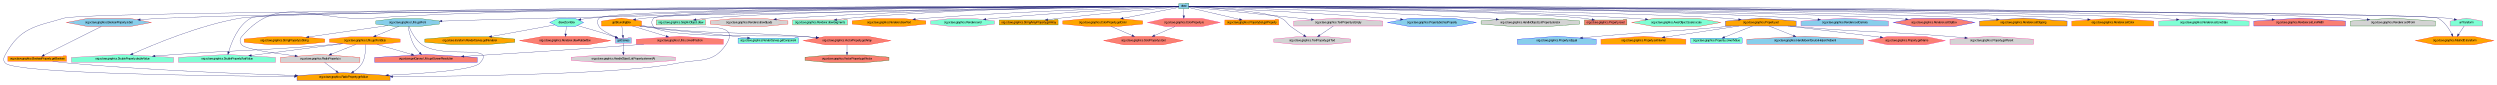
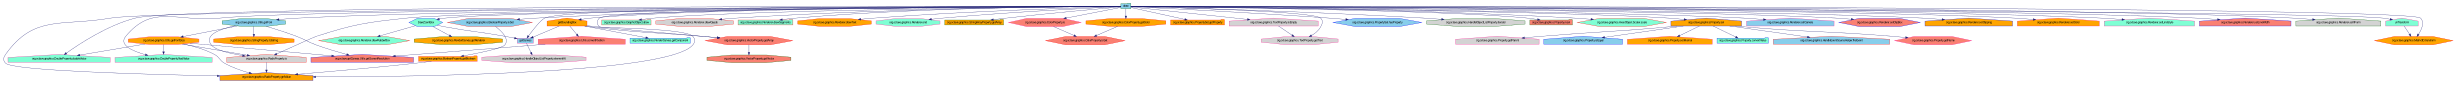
  digraph {
    rankdir=TB
    node [color=deeppink fillcolor=orange fontname=FreeSans fontsize=10 shape=house style=filled]
    edge [color=midnightblue fontname=FreeSans fontsize=10 labelfontname=FreeSans labelfontsize=10 style=solid]
    n1 [color=darkgreen fillcolor=skyblue fontcolor=black height=0.2 label=draw shape=folder width=0.4]
    n2 [fillcolor=aquamarine height=0.2 label="org.octave.graphics.DoubleProperty.doubleValue" width=0.4]
    n3 [color=red fillcolor=aquamarine height=0.2 label="org.octave.graphics.GraphicObject.draw" shape=folder width=0.4]
    n4 [color=red fillcolor=lightgrey height=0.2 label="org.octave.graphics.Renderer.drawQuads" shape=octagon width=0.4]
    n5 [color=red fillcolor=aquamarine height=0.2 label="org.octave.graphics.Renderer.drawSegments" shape=folder width=0.4]
    n6 [color=red height=0.2 label="org.octave.graphics.Renderer.drawText" shape=octagon width=0.4]
    n7 [color=blue fillcolor=aquamarine height=0.2 label=drawZoomBox shape=hexagon width=0.4]
    n8 [fillcolor=skyblue height=0.2 label=getCanvas shape=folder width=0.4]
    n9 [fillcolor=aquamarine height=0.2 label="org.octave.graphics.Renderer.end" shape=octagon width=0.4]
    n10 [fillcolor=aquamarine height=0.2 label="org.octave.graphics.DoubleProperty.floatValue" width=0.4]
    n11 [color=darkgreen height=0.2 label="org.octave.graphics.StringArrayProperty.getArray" shape=folder width=0.4]
    n12 [color=red fillcolor=salmon height=0.2 label="org.octave.graphics.VectorProperty.getArray" shape=hexagon width=0.4]
    n13 [color=red height=0.2 label=getBoundingBox width=0.4]
    n14 [color=blue height=0.2 label="org.octave.graphics.RadioProperty.getValue" width=0.4]
    n15 [color=red height=0.2 label="org.octave.graphics.ColorProperty.getColor" shape=octagon width=0.4]
    n16 [color=darkgreen fillcolor=skyblue height=0.2 label="org.octave.graphics.Utils.getFont" shape=octagon width=0.4]
    n17 [color=red fillcolor=lightgrey height=0.2 label="org.octave.graphics.RadioProperty.is" width=0.4]
    n18 [color=red height=0.2 label="org.octave.graphics.PropertySet.getProperty" shape=folder width=0.4]
    n19 [fillcolor=lightgrey height=0.2 label="org.octave.graphics.TextProperty.getText" shape=octagon width=0.4]
    n20 [color=blue fillcolor=skyblue height=0.2 label="org.octave.graphics.PropertySet.hasProperty" shape=hexagon width=0.4]
    n21 [fillcolor=salmon height=0.2 label="org.octave.graphics.ColorProperty.is" shape=hexagon width=0.4]
    n22 [fillcolor=lightgrey height=0.2 label="org.octave.graphics.TextProperty.isEmpty" width=0.4]
    n23 [color=red fillcolor=skyblue height=0.2 label="org.octave.graphics.BooleanProperty.isSet" shape=hexagon width=0.4]
    n24 [color=darkgreen fillcolor=lightgrey height=0.2 label="org.octave.graphics.HandleObjectListProperty.iterator" shape=octagon width=0.4]
    n25 [color=darkgreen fillcolor=salmon height=0.2 label="org.octave.graphics.Property.reset" shape=folder width=0.4]
    n26 [color=red fillcolor=aquamarine height=0.2 label="org.octave.graphics.AxesObject.Scaler.scale" shape=hexagon width=0.4]
    n27 [color=blue height=0.2 label="org.octave.graphics.Property.set" width=0.4]
    n28 [fillcolor=skyblue height=0.2 label="org.octave.graphics.Renderer.setCamera" width=0.4]
    n29 [color=blue fillcolor=salmon height=0.2 label="org.octave.graphics.Renderer.setClipBox" shape=hexagon width=0.4]
    n30 [color=blue height=0.2 label="org.octave.graphics.Renderer.setClipping" width=0.4]
    n31 [height=0.2 label="org.octave.graphics.Renderer.setColor" width=0.4]
    n32 [fillcolor=aquamarine height=0.2 label="org.octave.graphics.Renderer.setLineStyle" width=0.4]
    n33 [color=blue fillcolor=salmon height=0.2 label="org.octave.graphics.Renderer.setLineWidth" width=0.4]
    n34 [color=darkgreen fillcolor=lightgrey height=0.2 label="org.octave.graphics.Renderer.setXForm" width=0.4]
    n35 [color=red height=0.2 label="org.octave.graphics.Matrix3D.transform" shape=hexagon width=0.4]
    n36 [fillcolor=aquamarine height=0.2 label=unTransform width=0.4]
-   n37 [color=red fillcolor=salmon height=0.2 label="org.octave.graphics.Renderer.drawRubberBox" shape=hexagon width=0.4]
-   n38 [color=darkgreen height=0.2 label="org.octave.transform.RenderCanvas.getRenderer" shape=octagon width=0.4]
+   n37 [color=red fillcolor=aquamarine height=0.2 label="org.octave.graphics.Renderer.drawRubberBox" shape=hexagon width=0.4]
+   n38 [color=darkgreen height=0.2 label="org.octave.graphics.RenderCanvas.getRenderer" shape=octagon width=0.4]
    n39 [fillcolor=lightgrey height=0.2 label="org.octave.graphics.HandleObjectListProperty.elementAt" shape=octagon width=0.4]
    n40 [color=darkgreen fillcolor=salmon height=0.2 label="org.octave.graphics.VectorProperty.getVector" shape=octagon width=0.4]
    n41 [fillcolor=salmon height=0.2 label="org.octave.graphics.Utils.convertPosition" width=0.4]
    n42 [color=blue fillcolor=aquamarine height=0.2 label="org.octave.graphics.RenderCanvas.getComponent" shape=folder width=0.4]
    n43 [color=red fillcolor=salmon height=0.2 label="org.octave.graphics.ColorProperty.isSet" shape=hexagon width=0.4]
    n44 [color=blue fillcolor=salmon height=0.2 label="org.octave.getCanvas.Utils.getScreenResolution" width=0.4]
    n45 [color=red height=0.2 label="org.octave.graphics.StringProperty.toString" shape=octagon width=0.4]
    n46 [height=0.2 label="org.octave.graphics.Utils.getFontSize" shape=octagon width=0.4]
    n47 [height=0.2 label="org.octave.graphics.BooleanProperty.getBoolean" shape=folder width=0.4]
    n48 [color=blue fillcolor=aquamarine height=0.2 label="org.octave.graphics.Property.convertValue" shape=folder width=0.4]
    n49 [color=red fillcolor=skyblue height=0.2 label="org.octave.graphics.HandleEventSourceHelper.fireEvent" width=0.4]
    n50 [fillcolor=salmon height=0.2 label="org.octave.graphics.Property.getName" shape=hexagon width=0.4]
    n51 [fillcolor=lightgrey height=0.2 label="org.octave.graphics.Property.getParent" width=0.4]
    n52 [color=blue fillcolor=skyblue height=0.2 label="org.octave.graphics.Property.isEqual" width=0.4]
    n53 [height=0.2 label="org.octave.graphics.Property.setInternal" width=0.4]
    n1 -> n2
    n1 -> n3
    n1 -> n4
    n1 -> n5
    n1 -> n6
    n1 -> n7
    n1 -> n8
    n1 -> n9
    n1 -> n10
    n1 -> n11
    n1 -> n12
    n1 -> n13
    n1 -> n14
    n1 -> n15
    n1 -> n16
    n1 -> n17
    n1 -> n18
    n1 -> n19
    n1 -> n20
    n1 -> n21
    n1 -> n22
    n1 -> n23
    n1 -> n24
    n1 -> n25
    n1 -> n26
    n1 -> n27
    n1 -> n28
    n1 -> n29
    n1 -> n30
    n1 -> n31
    n1 -> n32
    n1 -> n33
    n1 -> n34
    n1 -> n35
    n1 -> n36
    n7 -> n8
    n7 -> n37
    n7 -> n38
    n8 -> n39
    n12 -> n40
    n13 -> n8
    n13 -> n12
    n13 -> n14
    n13 -> n41
    n13 -> n42
    n15 -> n43
-   n16 -> n14
+   n16 -> n17
    n16 -> n44
    n16 -> n45
    n16 -> n46
    n17 -> n14
    n21 -> n43
    n22 -> n19
    n23 -> n47
    n27 -> n48
    n27 -> n49
    n27 -> n50
    n27 -> n51
    n27 -> n52
    n27 -> n53
    n36 -> n35
    n41 -> n44
    n46 -> n2
    n46 -> n10
    n46 -> n14
    n46 -> n17
    n46 -> n44
    n47 -> n14
  }
